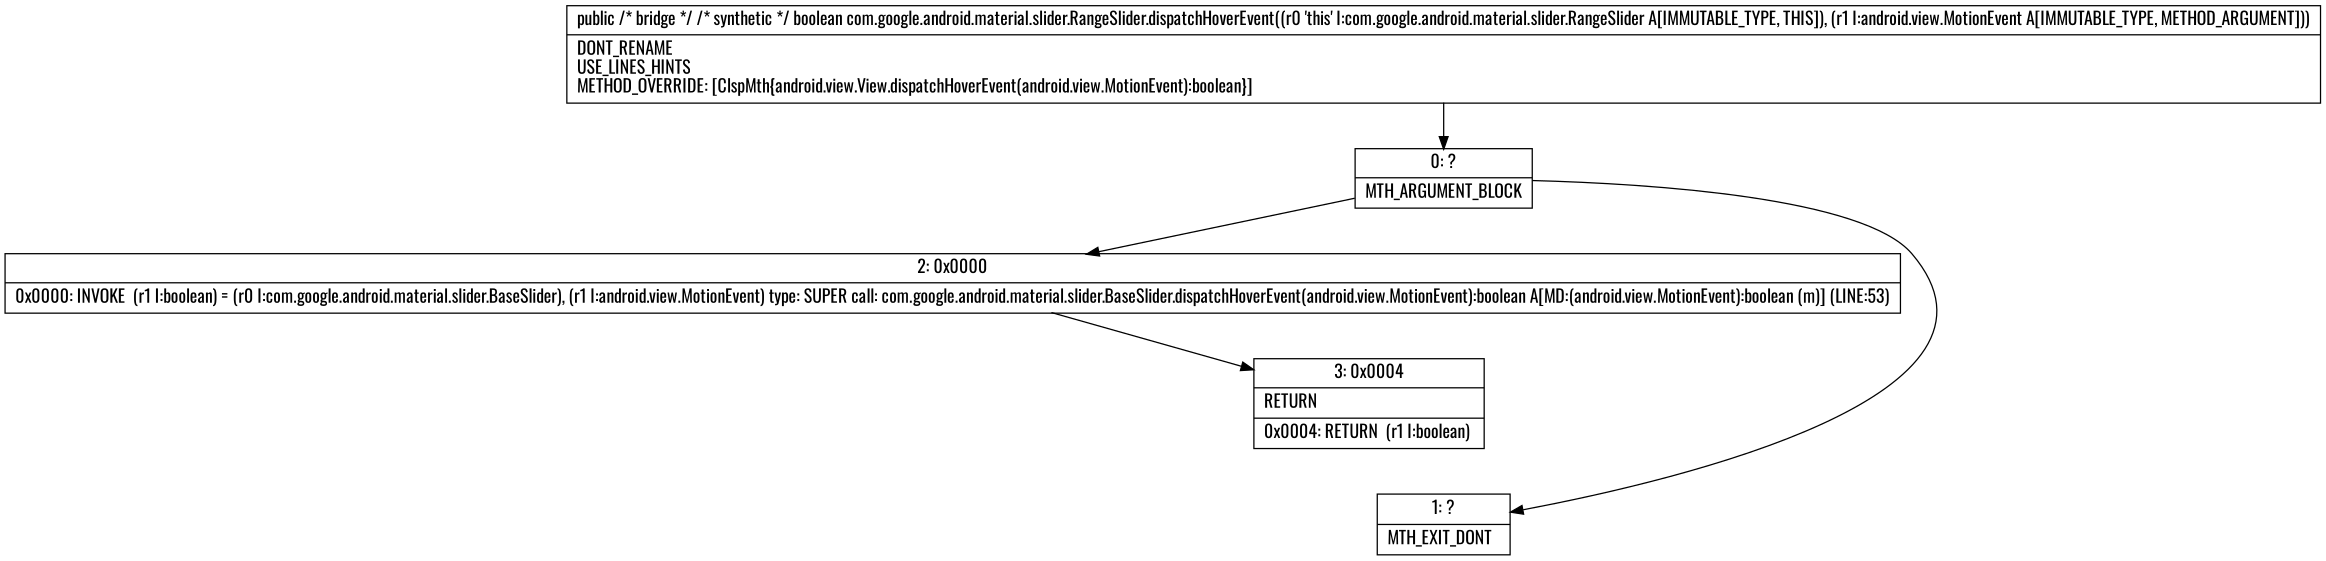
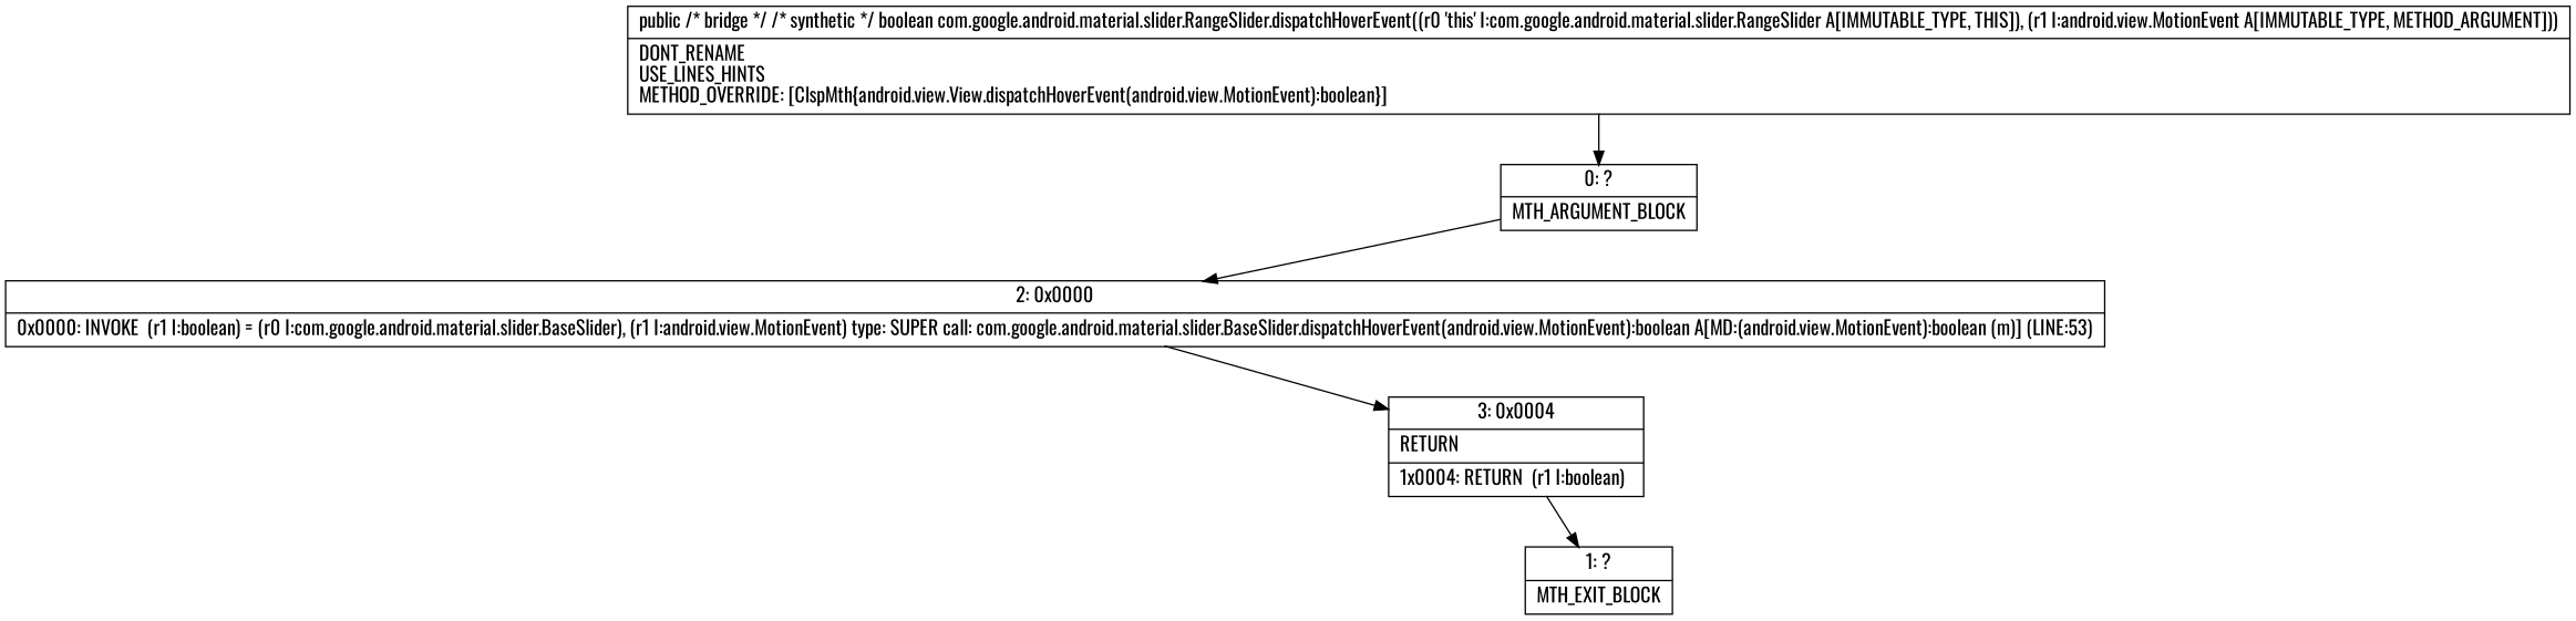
  digraph {
    fontname=Oswald
    node [fontname=Oswald shape=record]
    edge [fontname=Oswald]
    n1 [label="{0\:\ ?|MTH_ARGUMENT_BLOCK\l}"]
    n2 [label="{2\:\ 0x0000|0x0000: INVOKE  (r1 I:boolean) = (r0 I:com.google.android.material.slider.BaseSlider), (r1 I:android.view.MotionEvent) type: SUPER call: com.google.android.material.slider.BaseSlider.dispatchHoverEvent(android.view.MotionEvent):boolean A[MD:(android.view.MotionEvent):boolean (m)] (LINE:53)\l}"]
-   n3 [label="{3\:\ 0x0004|RETURN\l|0x0004: RETURN  (r1 I:boolean) \l}"]
-   n4 [label="{1\:\ ?|MTH_EXIT_DONT\l}"]
+   n3 [label="{3\:\ 0x0004|RETURN\l|1x0004: RETURN  (r1 I:boolean) \l}"]
+   n4 [label="{1\:\ ?|MTH_EXIT_BLOCK\l}"]
    n5 [label="{public \/* bridge *\/ \/* synthetic *\/ boolean com.google.android.material.slider.RangeSlider.dispatchHoverEvent((r0 'this' I:com.google.android.material.slider.RangeSlider A[IMMUTABLE_TYPE, THIS]), (r1 I:android.view.MotionEvent A[IMMUTABLE_TYPE, METHOD_ARGUMENT]))  | DONT_RENAME\lUSE_LINES_HINTS\lMETHOD_OVERRIDE: [ClspMth\{android.view.View.dispatchHoverEvent(android.view.MotionEvent):boolean\}]\l}"]
    n1 -> n2
    n2 -> n3
-   n1 -> n4
+   n3 -> n4
    n5 -> n1
  }
